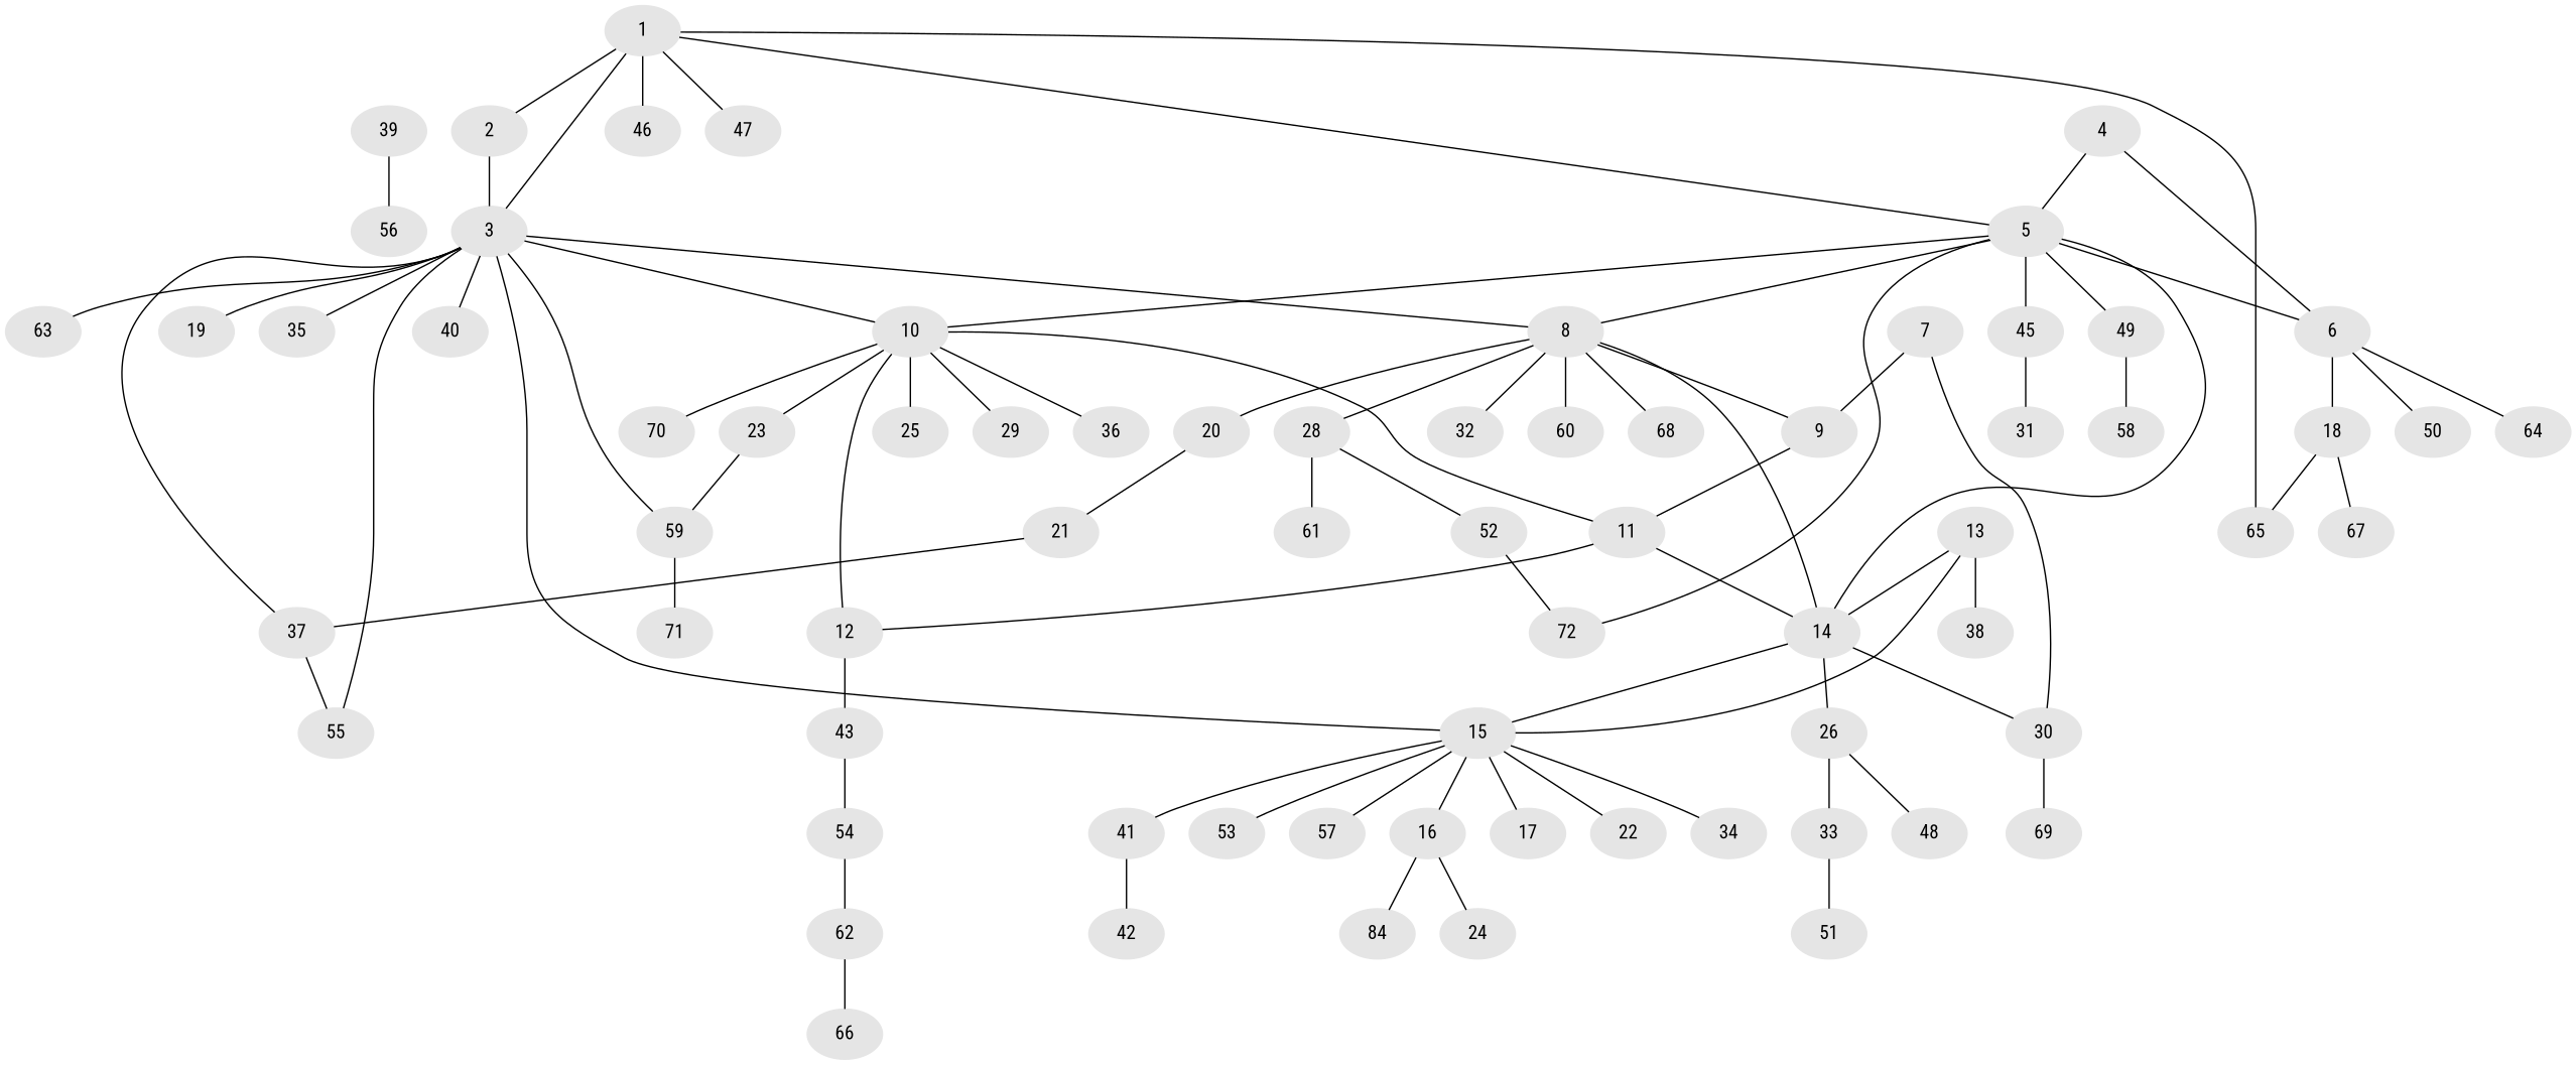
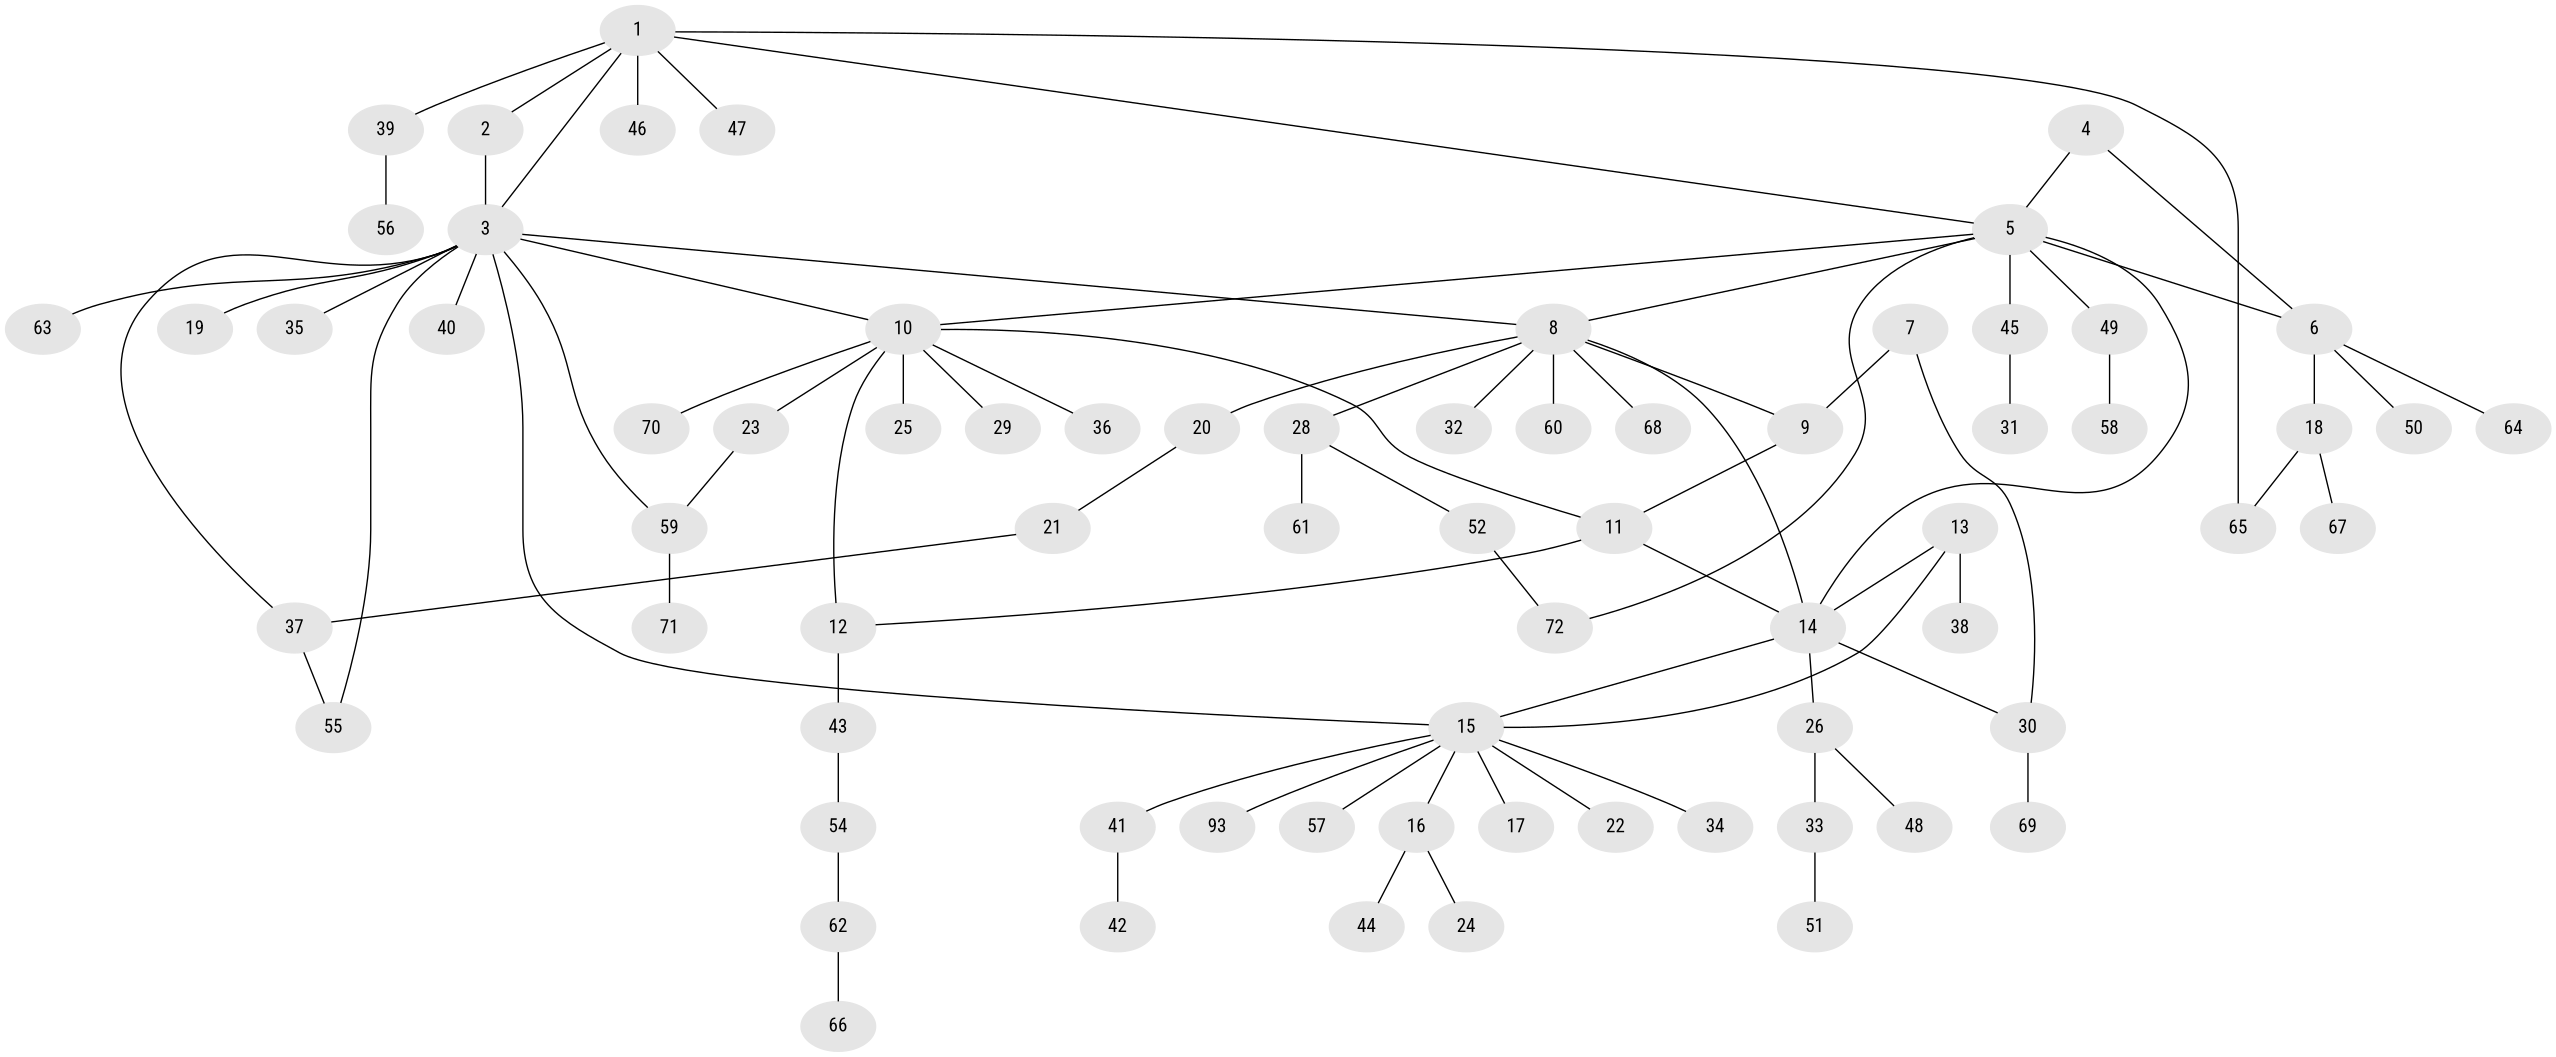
  graph {
    fontname="Roboto Condensed"
    node [color=gray90 fontname="Roboto Condensed" style=filled]
    edge [fontname="Roboto Condensed"]
    1
    2
    3
    5
    39
    46
    47
    65
    8
    10
    15
    19
    35
    37
    40
    55
    59
    63
    6
    14
    45
    49
    72
    56
    9
    20
    28
    32
    60
    68
    11
    12
    23
    25
    29
    36
    70
    16
    17
    22
    34
    41
-   53
+   53 [label=93]
    57
    71
    4
    18
    50
    64
    30
    26
    31
    58
    67
    7
    69
    21
    52
    61
    43
    54
    13
    38
    33
    48
    24
-   44 [label=84]
+   44
    42
    51
    62
    66
    1 -- 2
    1 -- 3
    1 -- 5
+   1 -- 39
    1 -- 46
    1 -- 47
    1 -- 65
    2 -- 3
    3 -- 8
    3 -- 10
    3 -- 15
    3 -- 19
    3 -- 35
    3 -- 37
    3 -- 40
    3 -- 55
    3 -- 59
    3 -- 63
    5 -- 8
    5 -- 10
    5 -- 6
    5 -- 14
    5 -- 45
    5 -- 49
    5 -- 72
    39 -- 56
    8 -- 14
    8 -- 9
    8 -- 20
    8 -- 28
    8 -- 32
    8 -- 60
    8 -- 68
    10 -- 11
    10 -- 12
    10 -- 23
    10 -- 25
    10 -- 29
    10 -- 36
    10 -- 70
    15 -- 16
    15 -- 17
    15 -- 22
    15 -- 34
    15 -- 41
    15 -- 53
    15 -- 57
    37 -- 55
    59 -- 71
    6 -- 18
    6 -- 50
    6 -- 64
    14 -- 15
    14 -- 30
    14 -- 26
    45 -- 31
    49 -- 58
    9 -- 11
    20 -- 21
    28 -- 52
    28 -- 61
    11 -- 14
    11 -- 12
    12 -- 43
    23 -- 59
    16 -- 24
    16 -- 44
    41 -- 42
    4 -- 5
    4 -- 6
    18 -- 65
    18 -- 67
    30 -- 69
    26 -- 33
    26 -- 48
    7 -- 9
    7 -- 30
    21 -- 37
    52 -- 72
    43 -- 54
    54 -- 62
    13 -- 15
    13 -- 14
    13 -- 38
    33 -- 51
    62 -- 66
  }
